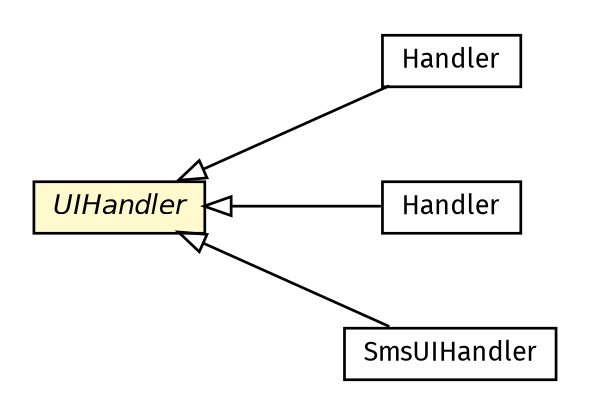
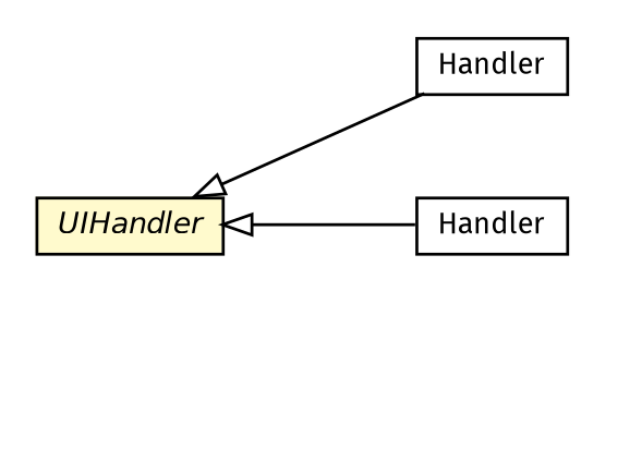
  digraph {
    fontname="Fira Sans"
    nodesep=0.25
    rankdir=LR
    ranksep=0.5
    node [fontcolor=black fontname="Fira Sans" fontsize=10.0 shape=plaintext]
    edge [arrowtail=empty dir=back fontname="Fira Sans" fontsize=10 headport=p labelfontname=Helvetica labelfontsize=10 tailport=p]
    n1 [label=<<table title="org.universAAL.middleware.ui.UIHandler" border="0" cellborder="1" cellspacing="0" cellpadding="2" port="p" bgcolor="lemonChiffon" href="./UIHandler.html"> 		<tr><td><table border="0" cellspacing="0" cellpadding="1"> <tr><td align="center" balign="center"><font face="Helvetica-Oblique"> UIHandler </font></td></tr> 		</table></td></tr> 		</table>>]
    n2 [label=<<table title="org.universAAL.ui.handler.gui.swing.Handler" border="0" cellborder="1" cellspacing="0" cellpadding="2" port="p" href="../../ui/handler/gui/swing/Handler.html"> 		<tr><td><table border="0" cellspacing="0" cellpadding="1"> <tr><td align="center" balign="center"> Handler </td></tr> 		</table></td></tr> 		</table>>]
    n3 [label=<<table title="org.universAAL.ui.ui.handler.web.html.Handler" border="0" cellborder="1" cellspacing="0" cellpadding="2" port="p" href="../../ui/ui/handler/web/html/Handler.html"> 		<tr><td><table border="0" cellspacing="0" cellpadding="1"> <tr><td align="center" balign="center"> Handler </td></tr> 		</table></td></tr> 		</table>>]
-   n4 [label=<<table title="org.universAAL.ui.handler.sms.SmsUIHandler" border="0" cellborder="1" cellspacing="0" cellpadding="2" port="p" href="../../ui/handler/sms/SmsUIHandler.html"> 		<tr><td><table border="0" cellspacing="0" cellpadding="1"> <tr><td align="center" balign="center"> SmsUIHandler </td></tr> 		</table></td></tr> 		</table>>]
    n1 -> n2
    n1 -> n3
-   n1 -> n4
  }
